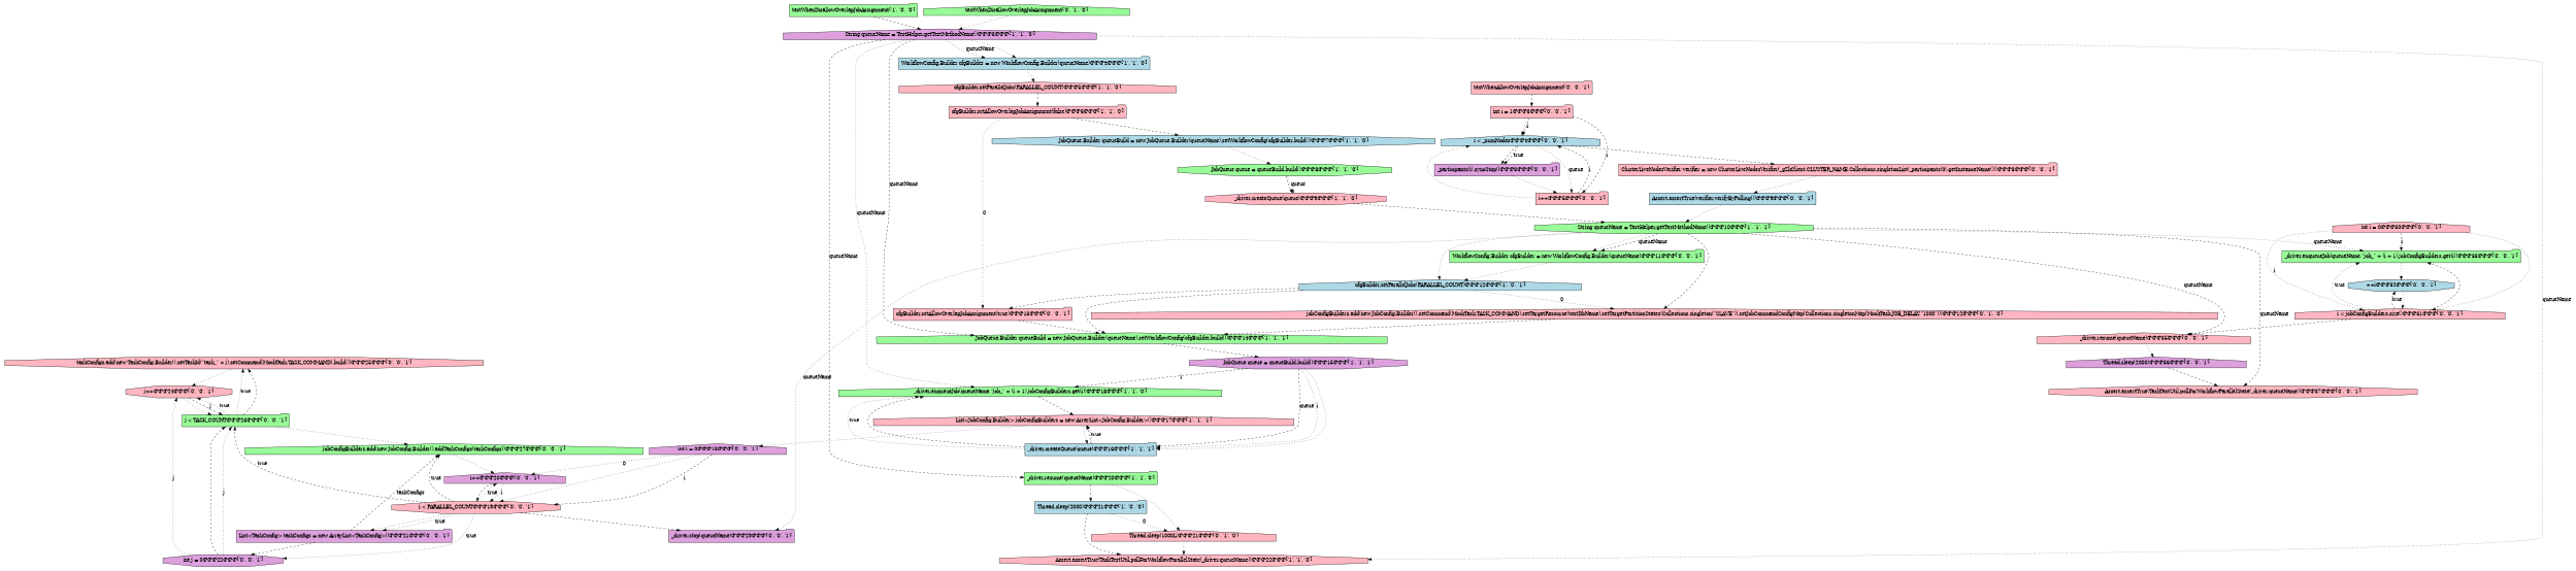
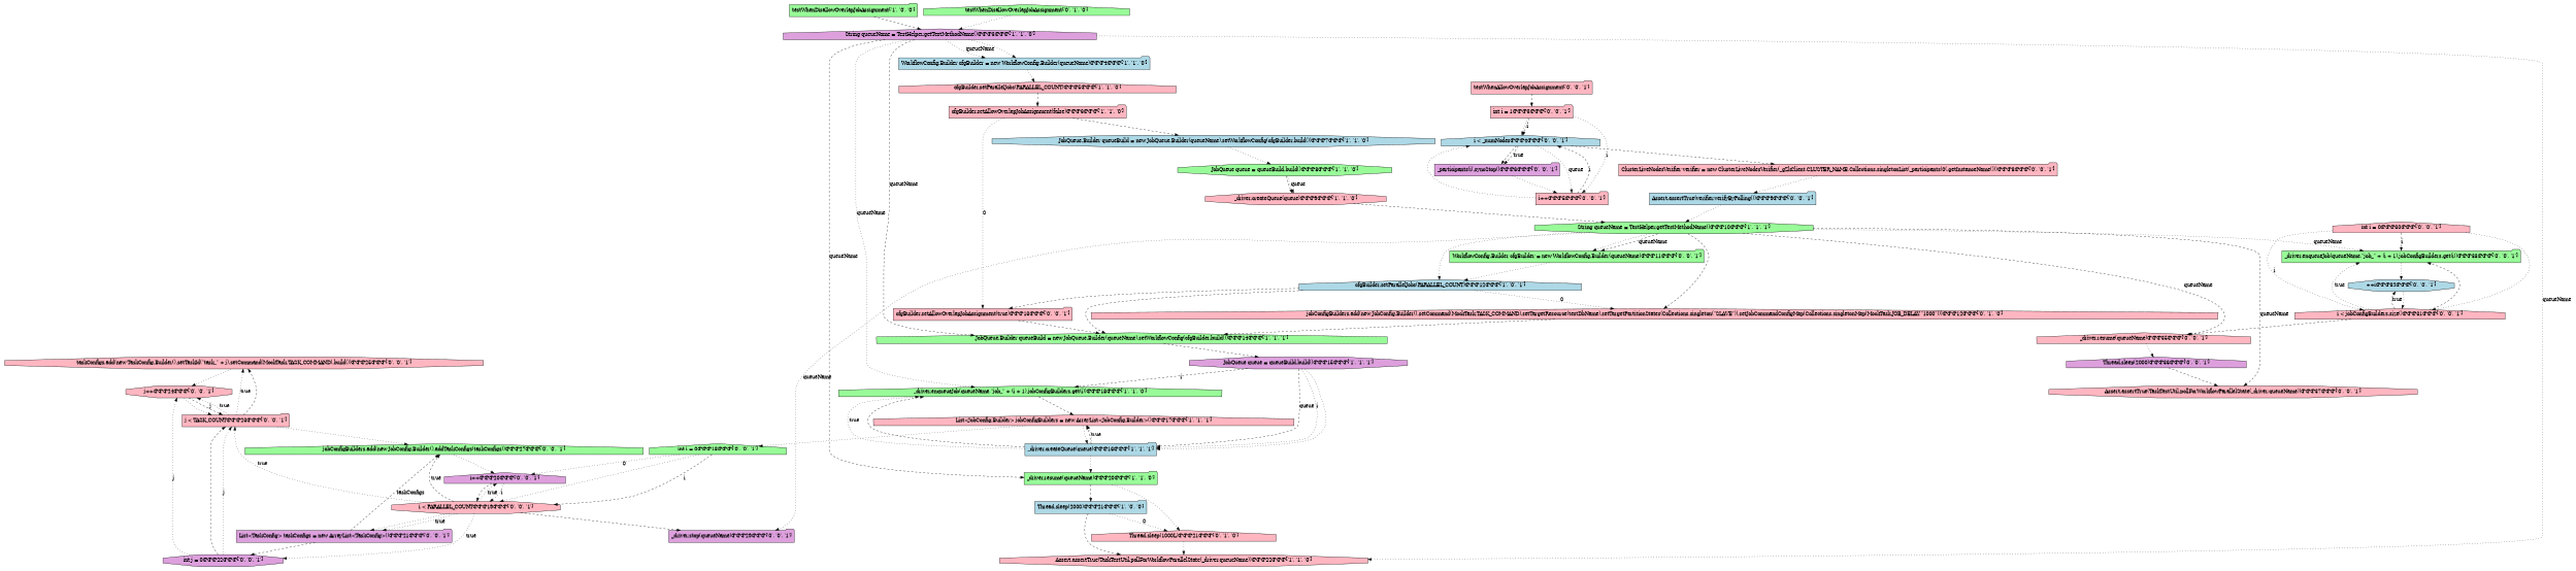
  digraph {
    node [fillcolor=lightpink shape=folder style=filled]
    edge [style=dotted]
    n1 [label="taskConfigs.add(new TaskConfig.Builder().setTaskId(\"task_\" + j).setCommand(MockTask.TASK_COMMAND).build())@@@25@@@['0', '0', '1']" shape=octagon]
    n2 [label="j++@@@24@@@['0', '0', '1']" shape=octagon]
-   n3 [fillcolor=palegreen label="j < TASK_COUNT@@@23@@@['0', '0', '1']"]
+   n3 [label="j < TASK_COUNT@@@23@@@['0', '0', '1']"]
    n4 [label="cfgBuilder.setAllowOverlapJobAssignment(true)@@@13@@@['0', '0', '1']"]
    n5 [fillcolor=palegreen label="JobQueue.Builder queueBuild = new JobQueue.Builder(queueName).setWorkflowConfig(cfgBuilder.build())@@@14@@@['1', '1', '1']" shape=house]
    n6 [fillcolor=plum label="JobQueue queue = queueBuild.build()@@@15@@@['1', '1', '1']" shape=octagon]
-   n7 [fillcolor=plum label="int i = 0@@@18@@@['0', '0', '1']" shape=house]
+   n7 [fillcolor=palegreen label="int i = 0@@@18@@@['0', '0', '1']" shape=house]
    n8 [label="i < PARALLEL_COUNT@@@19@@@['0', '0', '1']" shape=octagon]
    n9 [fillcolor=plum label="i++@@@20@@@['0', '0', '1']" shape=house]
    n10 [fillcolor=palegreen label="jobConfigBuilders.add(new JobConfig.Builder().addTaskConfigs(taskConfigs))@@@27@@@['0', '0', '1']" shape=house]
    n11 [fillcolor=plum label="int j = 0@@@22@@@['0', '0', '1']" shape=octagon]
    n12 [fillcolor=plum label="List<TaskConfig> taskConfigs = new ArrayList<TaskConfig>()@@@21@@@['0', '0', '1']"]
    n13 [fillcolor=plum label="_driver.stop(queueName)@@@29@@@['0', '0', '1']"]
    n14 [label="Thread.sleep(1000L)@@@21@@@['0', '1', '0']" shape=house]
    n15 [label="Assert.assertTrue(TaskTestUtil.pollForWorkflowParallelState(_driver,queueName))@@@22@@@['1', '1', '0']" shape=octagon]
    n16 [fillcolor=lightblue label="Assert.assertTrue(verifier.verifyByPolling())@@@9@@@['0', '0', '1']"]
    n17 [fillcolor=palegreen label="String queueName = TestHelper.getTestMethodName()@@@10@@@['1', '1', '1']" shape=octagon]
    n18 [fillcolor=lightblue label="cfgBuilder.setParallelJobs(PARALLEL_COUNT)@@@12@@@['1', '0', '1']" shape=house]
    n19 [label="jobConfigBuilders.add(new JobConfig.Builder().setCommand(MockTask.TASK_COMMAND).setTargetResource(testDbName).setTargetPartitionStates(Collections.singleton(\"SLAVE\")).setJobCommandConfigMap(Collections.singletonMap(MockTask.JOB_DELAY,\"1000\")))@@@12@@@['0', '1', '0']" shape=house]
    n20 [label="Assert.assertTrue(TaskTestUtil.pollForWorkflowParallelState(_driver,queueName))@@@37@@@['0', '0', '1']" shape=octagon]
    n21 [fillcolor=palegreen label="_driver.enqueueJob(queueName,\"job_\" + (i + 1),jobConfigBuilders.get(i))@@@33@@@['0', '0', '1']"]
    n22 [fillcolor=palegreen label="WorkflowConfig.Builder cfgBuilder = new WorkflowConfig.Builder(queueName)@@@11@@@['0', '0', '1']"]
    n23 [label="_driver.resume(queueName)@@@35@@@['0', '0', '1']" shape=house]
    n24 [fillcolor=lightblue label="Thread.sleep(2000)@@@21@@@['1', '0', '0']"]
    n25 [fillcolor=plum label="_participants(i(.syncStop()@@@6@@@['0', '0', '1']"]
    n26 [label="i++@@@5@@@['0', '0', '1']"]
    n27 [fillcolor=lightblue label="i < _numNodes@@@4@@@['0', '0', '1']" shape=house]
    n28 [fillcolor=palegreen label="testWhenDisallowOverlapJobAssignment['1', '0', '0']"]
    n29 [fillcolor=plum label="String queueName = TestHelper.getTestMethodName()@@@3@@@['1', '1', '0']" shape=house]
    n30 [fillcolor=palegreen label="_driver.resume(queueName)@@@20@@@['1', '1', '0']"]
    n31 [fillcolor=lightblue label="WorkflowConfig.Builder cfgBuilder = new WorkflowConfig.Builder(queueName)@@@4@@@['1', '1', '0']"]
    n32 [fillcolor=palegreen label="_driver.enqueueJob(queueName,\"job_\" + (i + 1),jobConfigBuilders.get(i))@@@18@@@['1', '1', '0']" shape=house]
    n33 [label="_driver.createQueue(queue)@@@9@@@['1', '1', '0']" shape=octagon]
    n34 [label="cfgBuilder.setParallelJobs(PARALLEL_COUNT)@@@5@@@['1', '1', '0']" shape=house]
    n35 [label="List<JobConfig.Builder> jobConfigBuilders = new ArrayList<JobConfig.Builder>()@@@17@@@['1', '1', '1']" shape=house]
    n36 [fillcolor=lightblue label="++i@@@32@@@['0', '0', '1']" shape=octagon]
    n37 [fillcolor=plum label="Thread.sleep(2000)@@@36@@@['0', '0', '1']" shape=house]
    n38 [label="int i = 0@@@30@@@['0', '0', '1']" shape=house]
    n39 [label="i < jobConfigBuilders.size()@@@31@@@['0', '0', '1']" shape=house]
    n40 [label="cfgBuilder.setAllowOverlapJobAssignment(false)@@@6@@@['1', '1', '0']"]
    n41 [fillcolor=lightblue label="_driver.createQueue(queue)@@@16@@@['1', '1', '1']"]
    n42 [label="testWhenAllowOverlapJobAssignment['0', '0', '1']"]
    n43 [label="int i = 1@@@3@@@['0', '0', '1']"]
    n44 [fillcolor=lightblue label="JobQueue.Builder queueBuild = new JobQueue.Builder(queueName).setWorkflowConfig(cfgBuilder.build())@@@7@@@['1', '1', '0']" shape=octagon]
    n45 [fillcolor=palegreen label="JobQueue queue = queueBuild.build()@@@8@@@['1', '1', '0']" shape=octagon]
    n46 [fillcolor=palegreen label="testWhenDisallowOverlapJobAssignment['0', '1', '0']" shape=house]
    n47 [label="ClusterLiveNodesVerifier verifier = new ClusterLiveNodesVerifier(_gZkClient,CLUSTER_NAME,Collections.singletonList(_participants(0(.getInstanceName()))@@@8@@@['0', '0', '1']"]
    n1 -> n2
    n2 -> n3
    n2 -> n3 [label=j style=dashed]
    n3 -> n1 [style=dashed]
    n3 -> n1 [label=true]
    n3 -> n2 [label=true]
    n3 -> n10
    n4 -> n5 [style=dashed]
    n5 -> n6 [style=dashed]
    n6 -> n32 [label=i style=dashed]
    n6 -> n41 [label=i]
    n6 -> n41
    n6 -> n41 [label=queue style=dashed]
    n7 -> n8 [label=i style=dashed]
    n7 -> n8
    n7 -> n9 [label=0]
-   n8 -> n3 [label=true style=dashed]
+   n8 -> n3 [label=true]
    n8 -> n9 [label=true]
    n8 -> n10 [label=true style=dashed]
    n8 -> n11 [label=true]
    n8 -> n12
    n8 -> n12 [label=true]
    n8 -> n13 [style=dashed]
    n9 -> n8 [style=dashed]
    n9 -> n8 [label=i]
    n10 -> n9
    n11 -> n2 [label=j]
    n11 -> n3 [style=dashed]
    n11 -> n3 [label=j]
    n12 -> n10 [label=taskConfigs style=dashed]
    n12 -> n11 [style=dashed]
    n14 -> n15
    n16 -> n17
    n17 -> n13 [label=queueName]
    n17 -> n18
    n17 -> n19 [style=dashed]
    n17 -> n20 [label=queueName style=dashed]
    n17 -> n21 [label=queueName]
    n17 -> n22
    n17 -> n22 [label=queueName style=dashed]
    n17 -> n23 [label=queueName style=dashed]
    n18 -> n4 [style=dashed]
    n18 -> n5 [style=dashed]
    n18 -> n19 [label=0]
    n19 -> n5 [style=dashed]
    n21 -> n36
    n22 -> n18
    n23 -> n37
    n24 -> n14 [label=0]
    n24 -> n15 [style=dashed]
    n25 -> n26
    n26 -> n27 [label=i style=dashed]
    n26 -> n27
    n27 -> n25 [style=dashed]
    n27 -> n25 [label=true style=dashed]
    n27 -> n26 [label=queue]
    n27 -> n47 [style=dashed]
    n28 -> n29 [style=dashed]
    n29 -> n5 [label=queueName style=dashed]
    n29 -> n15 [label=queueName]
    n29 -> n30 [label=queueName style=dashed]
    n29 -> n31 [label=queueName]
    n29 -> n31
    n29 -> n32 [label=queueName]
    n30 -> n14
    n30 -> n24 [style=dashed]
    n31 -> n34
    n32 -> n35 [style=dashed]
    n33 -> n17 [style=dashed]
    n34 -> n40 [style=dashed]
    n35 -> n7
    n35 -> n41
    n36 -> n39
    n37 -> n20 [style=dashed]
    n38 -> n21 [label=i style=dashed]
    n38 -> n39
    n38 -> n39 [label=i]
    n39 -> n21 [style=dashed]
    n39 -> n21 [label=true]
    n39 -> n23 [style=dashed]
    n39 -> n36 [label=true style=dashed]
    n40 -> n4 [label=0]
    n40 -> n44 [style=dashed]
+   n41 -> n30
    n41 -> n32 [label=true]
    n41 -> n32 [style=dashed]
    n41 -> n35 [style=dashed]
    n41 -> n35 [label=true]
    n42 -> n43 [style=dashed]
-   n43 -> n26 [label=i style=dashed]
+   n43 -> n26 [label=i]
    n43 -> n27
    n43 -> n27 [label=i style=dashed]
    n44 -> n45
    n45 -> n33 [label=queue]
    n45 -> n33 [style=dashed]
    n46 -> n29
    n47 -> n16
  }
